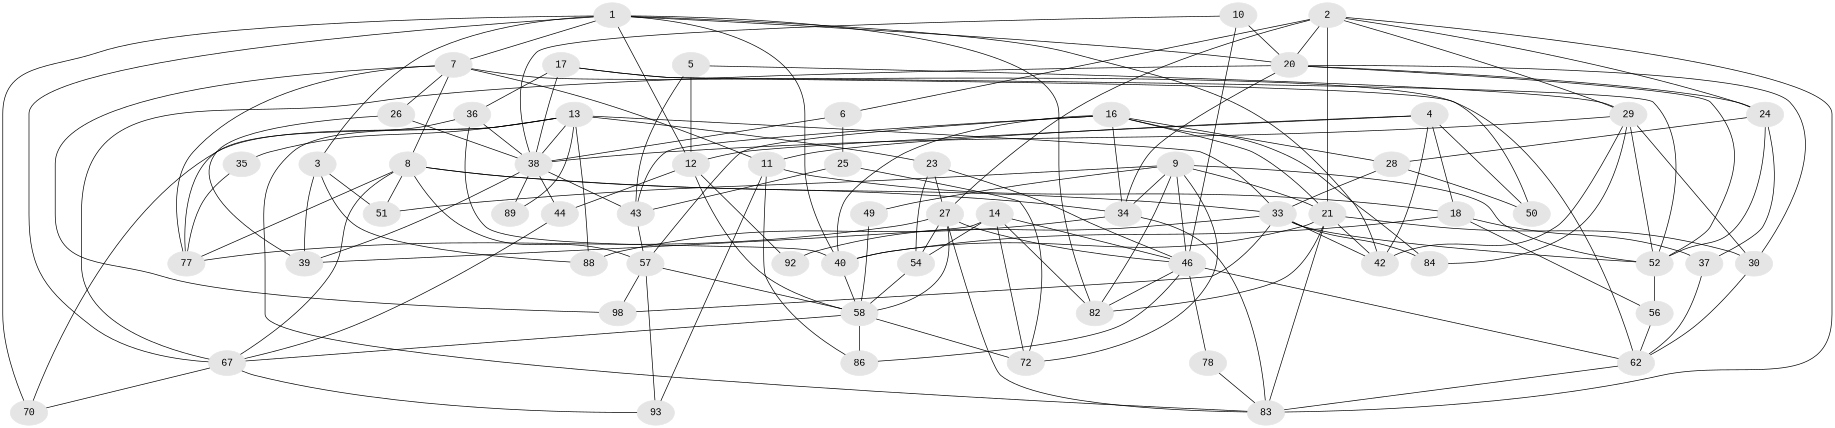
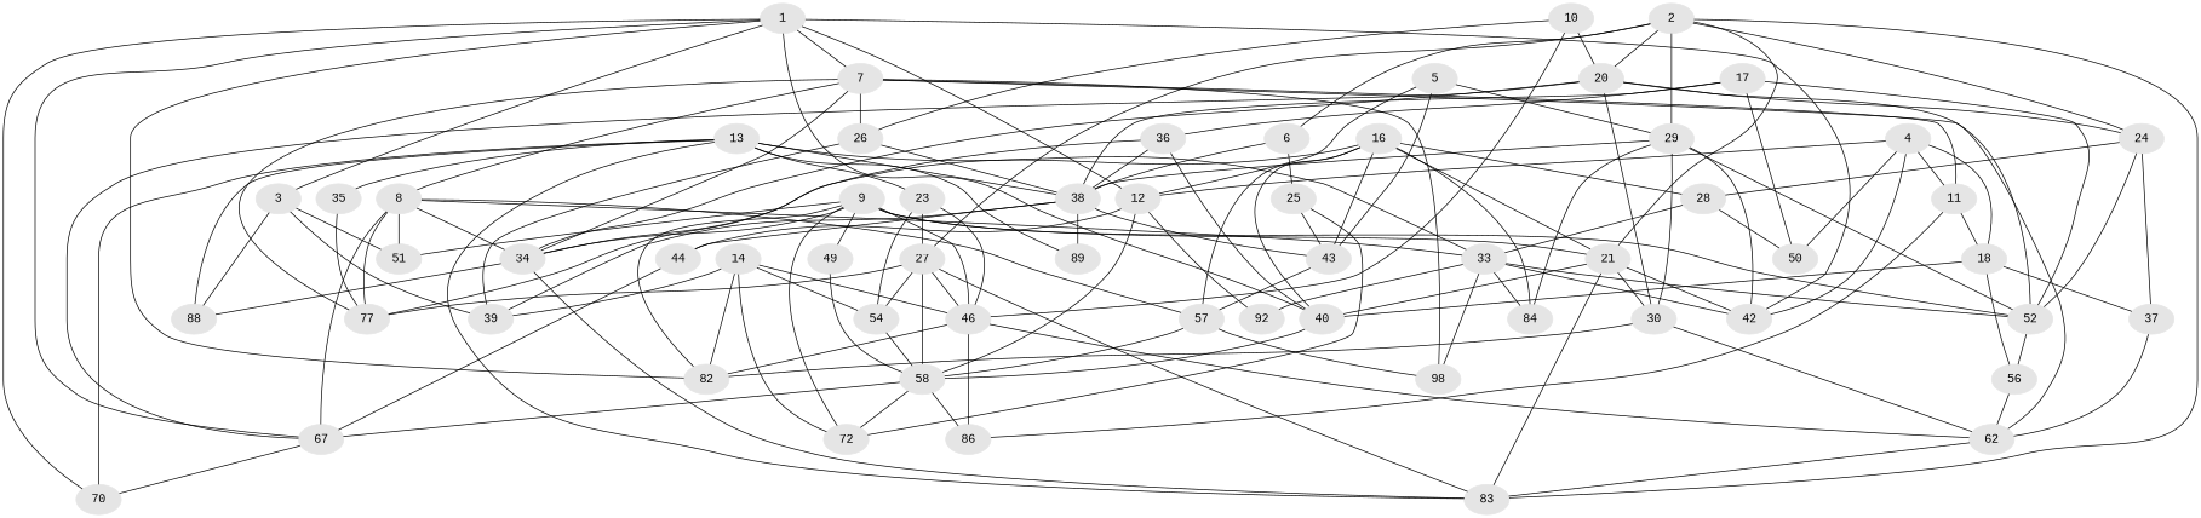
  graph {
    fontname="Liberation Mono"
    node [color=gray90 fontname="Liberation Mono" style=filled]
    edge [fontname="Liberation Mono"]
    1 [super="+31"]
    3 [super="+73"]
    7 [super="+69"]
    12 [super="+19"]
    20 [super="+68"]
    40 [super="+91"]
    42
    67 [super="+100"]
    70
    82
    39
    51 [super="+76"]
    88
    11 [super="+55"]
    8 [super="+61"]
    26
    34 [super="+81"]
    62 [super="+103"]
    77 [super="+95"]
    98
    44
    58 [super="+64"]
    92
    24 [super="+47"]
    52 [super="+99"]
    30 [super="+96"]
-   93
    2 [super="+15"]
    6 [super="+75"]
    21 [super="+48"]
    27 [super="+45"]
    29 [super="+80"]
    83 [super="+102"]
    25
    38 [super="+101"]
    28 [super="+53"]
    37
    46 [super="+60"]
    54 [super="+94"]
    84
    4 [super="+90"]
    18 [super="+65"]
    50 [super="+85"]
    86
    56
    5
    43 [super="+63"]
    57 [super="+59"]
    72
    89
    33 [super="+71"]
    9 [super="+22"]
    49
-   78
    10 [super="+97"]
    13 [super="+74"]
    23 [super="+32"]
    35
    14 [super="+41"]
    16 [super="+66"]
    36 [super="+79"]
    17
    1 -- 3
    1 -- 7
    1 -- 12 [weight=2]
-   1 -- 20
    1 -- 40
    1 -- 42
    1 -- 67
    1 -- 70
    1 -- 82
    3 -- 39
    3 -- 51
    3 -- 88 [weight=2]
    7 -- 11 [weight=2]
    7 -- 8
    7 -- 26
+   7 -- 34
    7 -- 62
    7 -- 77
    7 -- 98
    12 -- 44
    12 -- 58
    12 -- 92
    20 -- 67
    20 -- 34
    20 -- 24
    20 -- 52
    20 -- 30
    40 -- 58
    67 -- 70
-   67 -- 93
-   11 -- 93
    11 -- 18
    11 -- 86
    8 -- 67 [weight=2]
    8 -- 51
    8 -- 34
    8 -- 77
    8 -- 57
    8 -- 33
    26 -- 39
    26 -- 38
    34 -- 88
    34 -- 83
    62 -- 83
    44 -- 67
    58 -- 67
    58 -- 86
    58 -- 72
    24 -- 52
    24 -- 28
    24 -- 37
    52 -- 56
-   21 -- 82
+   30 -- 82
    30 -- 62
    2 -- 20
    2 -- 24
    2 -- 6
    2 -- 21
    2 -- 27
    2 -- 29
    2 -- 83
    6 -- 25
    6 -- 38
    21 -- 40
    21 -- 42
    21 -- 30
    21 -- 83
    27 -- 77
    27 -- 58
    27 -- 83
    27 -- 46
    27 -- 54
    29 -- 42
    29 -- 52
    29 -- 30
    29 -- 38
    29 -- 84
    25 -- 43
    25 -- 72
    38 -- 39
    38 -- 44
    38 -- 43
    38 -- 89
    28 -- 50
    28 -- 33
    37 -- 62
    46 -- 82
    46 -- 62
    46 -- 86
-   46 -- 78
    54 -- 58
    4 -- 12
    4 -- 42
    4 -- 11
    4 -- 18
    4 -- 50
    18 -- 40
    18 -- 37
    18 -- 56
    56 -- 62
    5 -- 12
    5 -- 29
    5 -- 43
    43 -- 57
    57 -- 98
    57 -- 58
-   57 -- 93
    33 -- 42
    33 -- 98
    33 -- 92
    33 -- 52
    33 -- 84
    9 -- 82
    9 -- 51
    9 -- 34
    9 -- 52
    9 -- 21
    9 -- 46
    9 -- 72
    9 -- 49
    49 -- 58
-   78 -- 83
    10 -- 20 [weight=2]
-   10 -- 38
+   10 -- 26
    10 -- 46
    13 -- 70
    13 -- 88
    13 -- 83
    13 -- 38
    13 -- 89 [weight=2]
    13 -- 33
    13 -- 23
    13 -- 35
    23 -- 27
    23 -- 46
    23 -- 54
    35 -- 77
    14 -- 82 [weight=2]
    14 -- 39
    14 -- 46
    14 -- 54
    14 -- 72
    16 -- 40
    16 -- 34
    16 -- 21
    16 -- 28
    16 -- 84
    16 -- 43
    16 -- 57
    36 -- 40
    36 -- 77
    36 -- 38
    17 -- 52
    17 -- 38
    17 -- 50
    17 -- 36
  }
